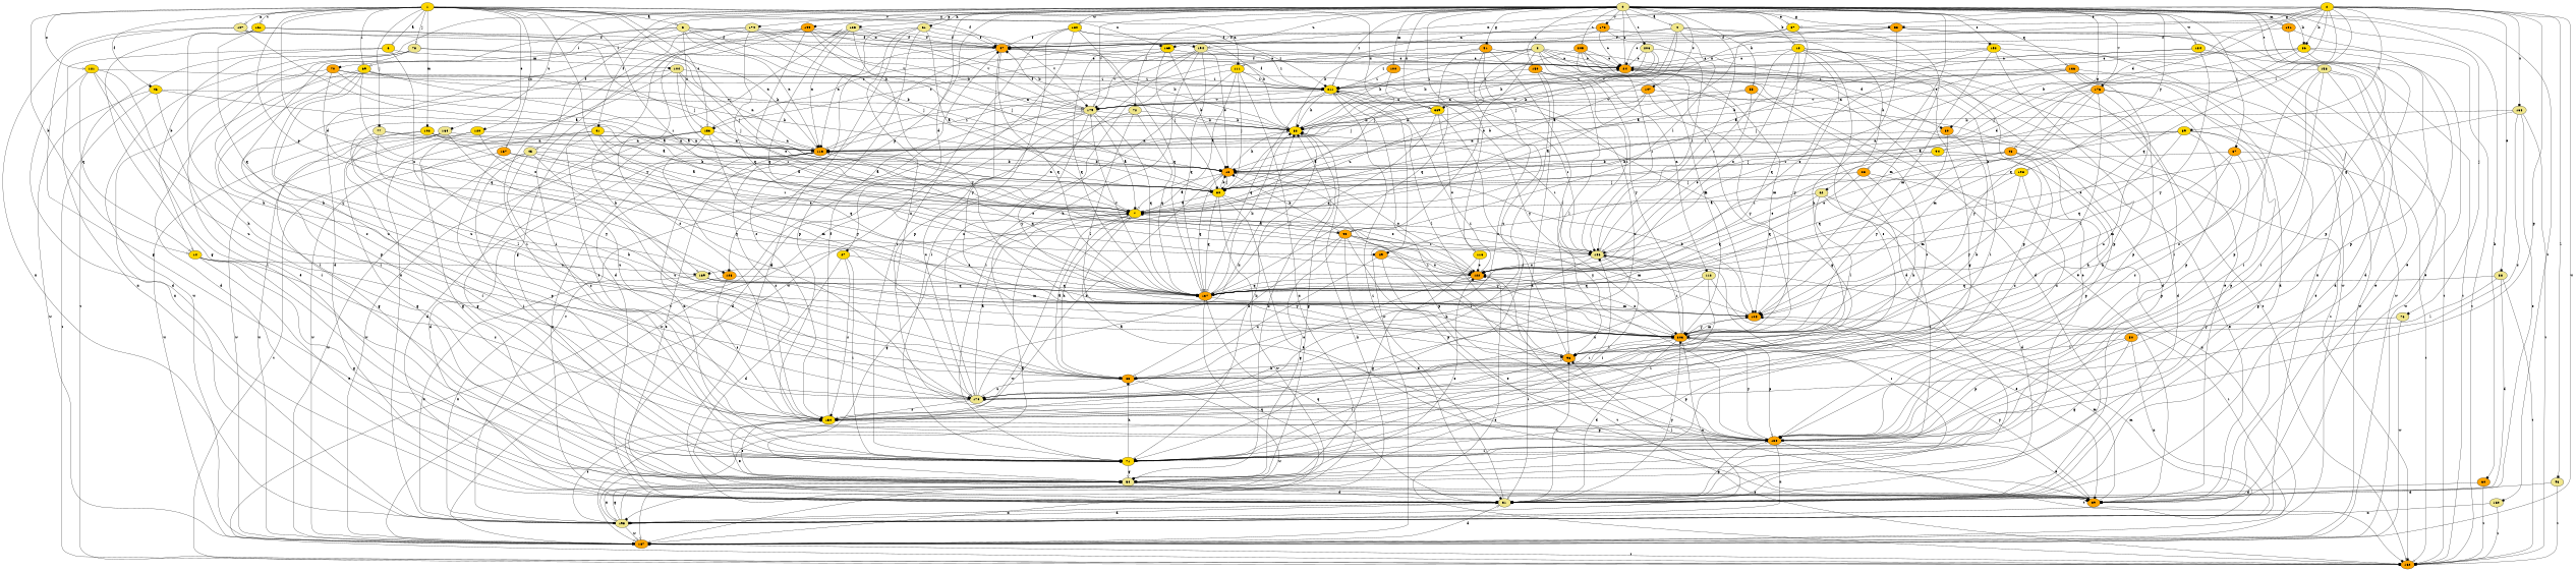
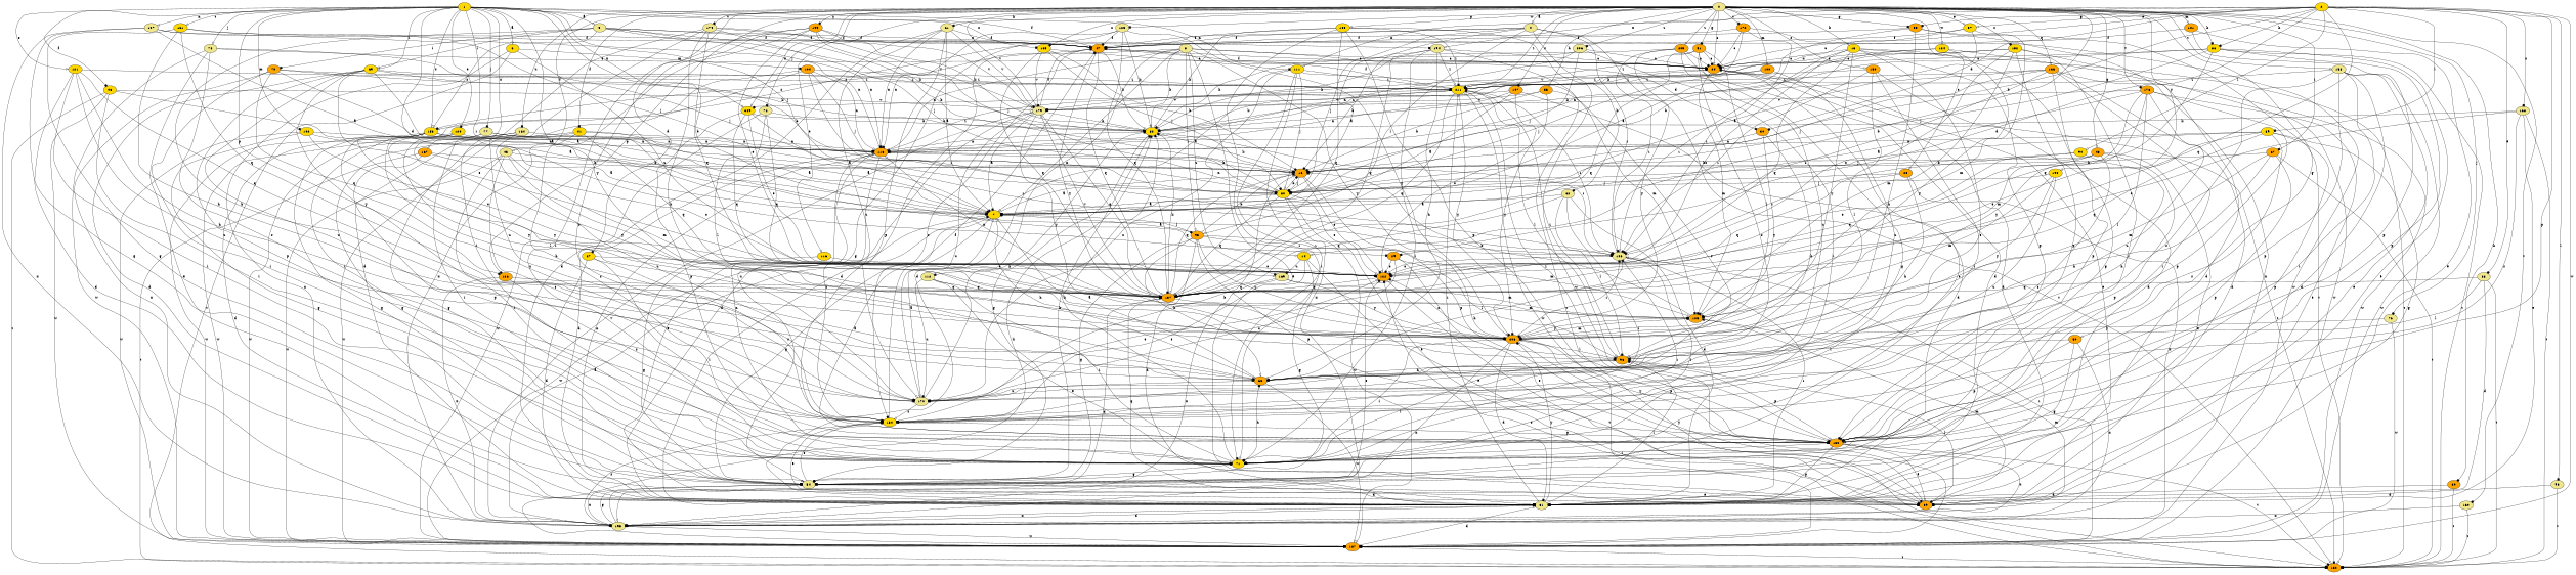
  strict digraph {
    node [fillcolor=orange style=filled]
    edge [arrowhead=onormal]
    0 [fillcolor=khaki]
    4 [fillcolor=khaki]
    13 [fillcolor=gold]
    14 [fillcolor=gold]
    23
    24
    27 [fillcolor=gold]
    37 [fillcolor=gold]
    41 [fillcolor=gold]
    45 [fillcolor=khaki]
    48
    50
    51
    53
    55
    60
    61 [fillcolor=khaki]
    67
    72 [fillcolor=khaki]
    76 [fillcolor=khaki]
    86 [fillcolor=gold]
    100
    101
    116 [fillcolor=gold]
    125 [fillcolor=khaki]
    126
    136
    147
    150
    152 [fillcolor=gold]
    158 [fillcolor=khaki]
    160 [fillcolor=khaki]
    164 [fillcolor=khaki]
    165 [fillcolor=gold]
    172
    174 [fillcolor=khaki]
    176
    179 [fillcolor=khaki]
    180 [fillcolor=gold]
    184 [fillcolor=gold]
    n41 [fillcolor=gold label=389]
    198 [fillcolor=gold]
    199
    205
    206 [fillcolor=khaki]
    211 [fillcolor=gold]
    47
    80 [fillcolor=gold]
    146 [fillcolor=khaki]
    153 [fillcolor=gold]
    95
    7 [fillcolor=gold]
    62 [fillcolor=khaki]
    162
    203
    130
    137
    54 [fillcolor=khaki]
    122
    154 [fillcolor=gold]
    39
    169 [fillcolor=khaki]
    63
    195 [fillcolor=khaki]
    31 [fillcolor=khaki]
    105
    71 [fillcolor=gold]
    187
    113
    16
    170 [fillcolor=khaki]
    96
    n73 [fillcolor=gold label=82]
    1 [fillcolor=gold]
    5 [fillcolor=khaki]
    6 [fillcolor=gold]
    29
    46 [fillcolor=gold]
    69 [fillcolor=gold]
    77 [fillcolor=khaki]
    78 [fillcolor=khaki]
    102 [fillcolor=gold]
    107 [fillcolor=khaki]
    111 [fillcolor=gold]
    120 [fillcolor=gold]
    121 [fillcolor=gold]
    161 [fillcolor=gold]
    167
    194 [fillcolor=khaki]
    70
-   104 [fillcolor=khaki]
+   104
    2 [fillcolor=gold]
    30
    38 [fillcolor=khaki]
    89 [fillcolor=gold]
    93 [fillcolor=khaki]
    94 [fillcolor=gold]
    168 [fillcolor=khaki]
    3 [fillcolor=khaki]
    112 [fillcolor=khaki]
    0 -> 4 [label=a]
    0 -> 13 [label=b]
    0 -> 14 [label=b]
    0 -> 23 [label=c]
    0 -> 24 [label=c]
    0 -> 27 [arrowhead=box label=d]
    0 -> 37 [label=e]
    0 -> 41 [arrowhead=box label=f]
    0 -> 45 [label=f]
    0 -> 48 [label=g]
    0 -> 50 [label=g]
    0 -> 51 [arrowhead=box label=g]
    0 -> 53 [arrowhead=box label=g]
    0 -> 55 [label=h]
    0 -> 60 [arrowhead=box label=h]
    0 -> 61 [arrowhead=box label=h]
    0 -> 67 [arrowhead=box label=i]
    0 -> 72 [arrowhead=box label=j]
    0 -> 76 [arrowhead=box label=j]
    0 -> 86 [arrowhead=box label=k]
    0 -> 100 [label=m]
    0 -> 101 [label=m]
    0 -> 116 [label=o]
    0 -> 125 [arrowhead=box label=p]
    0 -> 126 [arrowhead=box label=p]
    0 -> 136 [label=q]
    0 -> 147 [arrowhead=box label=s]
    0 -> 150 [label=s]
    0 -> 152 [arrowhead=box label=s]
    0 -> 158 [label=t]
    0 -> 160 [arrowhead=box label=t]
    0 -> 164 [arrowhead=box label=u]
    0 -> 165 [arrowhead=box label=u]
    0 -> 172 [arrowhead=box label=v]
    0 -> 174 [arrowhead=box label=v]
    0 -> 176 [arrowhead=box label=v]
    0 -> 179 [label=v]
    0 -> 180 [label=w]
    0 -> 184 [label=w]
    0 -> n41 [label=x]
    0 -> 198 [label=y]
    0 -> 199 [arrowhead=box label=y]
    0 -> 205 [label=z]
    0 -> 206 [arrowhead=box label=z]
    0 -> 211 [label=z]
    4 -> 47 [label=f]
    4 -> 80 [arrowhead=box label=j]
    4 -> 146 [label=r]
    4 -> 153 [label=s]
    4 -> 95 [label=l]
    4 -> 7 [label=a]
    4 -> 62 [arrowhead=box label=h]
    4 -> 162 [label=t]
    13 -> 24 [label=c]
    13 -> 146 [label=r]
    13 -> 162 [label=t]
    13 -> 203 [arrowhead=box label=y]
    13 -> 130 [arrowhead=box label=p]
    13 -> 137 [arrowhead=box label=q]
    13 -> 54 [arrowhead=box label=g]
    13 -> 122 [arrowhead=box label=o]
    13 -> 154 [label=s]
    14 -> 54 [arrowhead=box label=g]
    14 -> 154 [label=s]
    14 -> 39 [label=e]
    14 -> 169 [arrowhead=box label=u]
    23 -> 80 [label=j]
    23 -> 137 [label=q]
    23 -> 63 [label=h]
    23 -> 195 [label=x]
    24 -> 211 [arrowhead=box label=z]
    24 -> 47 [label=f]
    24 -> 162 [arrowhead=box label=t]
    24 -> 39 [arrowhead=box label=e]
    24 -> 31 [label=d]
    24 -> 105 [arrowhead=box label=m]
    27 -> 122 [label=o]
    27 -> 154 [arrowhead=box label=s]
    27 -> 31 [label=d]
    27 -> 71 [label=i]
    37 -> 24 [arrowhead=box label=c]
    37 -> 47 [arrowhead=box label=f]
    37 -> 7 [arrowhead=box label=a]
    37 -> 105 [label=m]
    41 -> 7 [label=a]
    41 -> 137 [arrowhead=box label=q]
    41 -> 54 [label=g]
    41 -> 154 [arrowhead=box label=s]
    41 -> 187 [label=w]
    41 -> 113 [arrowhead=box label=n]
    45 -> 154 [arrowhead=box label=s]
    45 -> 105 [arrowhead=box label=m]
    45 -> 71 [arrowhead=box label=i]
    45 -> 187 [label=w]
    45 -> 16 [label=b]
    45 -> 170 [arrowhead=box label=u]
    48 -> 130 [label=p]
    48 -> 137 [label=q]
    48 -> 122 [label=o]
    48 -> 154 [arrowhead=box label=s]
    48 -> 39 [arrowhead=box label=e]
    48 -> 16 [arrowhead=box label=b]
    50 -> 130 [arrowhead=box label=p]
    50 -> 54 [label=g]
    50 -> 195 [label=x]
    50 -> 96 [arrowhead=box label=l]
    51 -> 24 [arrowhead=box label=c]
    51 -> 211 [arrowhead=box label=z]
    51 -> 137 [label=q]
    51 -> 154 [label=s]
    51 -> 170 [arrowhead=box label=u]
    51 -> 96 [label=l]
    53 -> 47 [label=f]
    53 -> 7 [label=a]
    53 -> 162 [label=t]
    53 -> 63 [label=h]
    53 -> 195 [arrowhead=box label=x]
    55 -> 179 [label=v]
    55 -> 122 [label=o]
    55 -> 154 [arrowhead=box label=s]
    55 -> 16 [arrowhead=box label=b]
    60 -> 162 [arrowhead=box label=t]
    60 -> 31 [label=d]
    61 -> 179 [arrowhead=box label=v]
    61 -> 47 [arrowhead=box label=f]
    61 -> 7 [arrowhead=box label=a]
    61 -> 130 [arrowhead=box label=p]
    61 -> 31 [arrowhead=box label=d]
    61 -> 113 [arrowhead=box label=n]
    61 -> 170 [label=u]
    67 -> 162 [label=t]
    67 -> 130 [label=p]
    67 -> 63 [label=h]
    67 -> 105 [arrowhead=box label=m]
    67 -> 16 [label=b]
    72 -> 137 [label=q]
    72 -> 187 [label=w]
    72 -> 96 [label=l]
    72 -> n73 [label=k]
    76 -> 203 [arrowhead=box label=y]
    76 -> 187 [arrowhead=box label=w]
    86 -> 24 [arrowhead=box label=c]
    86 -> 80 [label=j]
    86 -> 162 [arrowhead=box label=t]
    86 -> 130 [label=p]
    86 -> 137 [label=q]
    86 -> 39 [arrowhead=box label=e]
    86 -> 113 [label=n]
    100 -> 211 [arrowhead=box label=z]
    100 -> 80 [label=j]
    100 -> 170 [arrowhead=box label=u]
    101 -> 47 [arrowhead=box label=f]
    101 -> 130 [label=p]
    101 -> 39 [arrowhead=box label=e]
    116 -> 54 [arrowhead=box label=g]
    116 -> 122 [arrowhead=box label=o]
    125 -> 47 [arrowhead=box label=f]
    125 -> 203 [label=y]
    125 -> 137 [arrowhead=box label=q]
    125 -> 54 [label=g]
    125 -> 113 [arrowhead=box label=n]
    125 -> n73 [label=k]
    126 -> 137 [label=q]
    126 -> 154 [arrowhead=box label=s]
    126 -> 195 [label=x]
    136 -> 211 [label=z]
    136 -> 80 [arrowhead=box label=j]
    136 -> 146 [arrowhead=box label=r]
    136 -> 130 [arrowhead=box label=p]
    136 -> 31 [label=d]
    136 -> 71 [arrowhead=box label=i]
    136 -> 187 [arrowhead=box label=w]
    136 -> n73 [arrowhead=box label=k]
    147 -> 179 [arrowhead=box label=v]
    147 -> 7 [arrowhead=box label=a]
    147 -> 203 [arrowhead=box label=y]
    147 -> 31 [label=d]
    147 -> 113 [arrowhead=box label=n]
    150 -> 211 [arrowhead=box label=z]
    150 -> 146 [arrowhead=box label=r]
    150 -> 31 [label=d]
    150 -> 71 [arrowhead=box label=i]
    150 -> 96 [label=l]
    152 -> 24 [arrowhead=box label=c]
    152 -> 179 [label=v]
    152 -> 130 [arrowhead=box label=p]
    152 -> 122 [arrowhead=box label=o]
    152 -> 105 [arrowhead=box label=m]
    152 -> 71 [arrowhead=box label=i]
    152 -> 187 [arrowhead=box label=w]
    158 -> 211 [arrowhead=box label=z]
    158 -> 130 [label=p]
    158 -> 154 [label=s]
    158 -> 39 [label=e]
    158 -> 31 [label=d]
    158 -> 71 [label=i]
    158 -> 187 [label=w]
    160 -> 162 [label=t]
    160 -> 195 [arrowhead=box label=x]
    164 -> 54 [label=g]
    164 -> 71 [arrowhead=box label=i]
    164 -> 187 [label=w]
    164 -> 113 [arrowhead=box label=n]
    164 -> 170 [arrowhead=box label=u]
    165 -> 24 [label=c]
    165 -> 179 [arrowhead=box label=v]
    165 -> 80 [arrowhead=box label=j]
    165 -> 137 [label=q]
    165 -> 16 [arrowhead=box label=b]
    172 -> 24 [arrowhead=box label=c]
    172 -> 47 [arrowhead=box label=f]
    172 -> 146 [arrowhead=box label=r]
    172 -> 187 [label=w]
    172 -> n73 [label=k]
    174 -> 179 [label=v]
    174 -> 47 [label=f]
    174 -> 80 [label=j]
    174 -> 137 [label=q]
    174 -> 63 [label=h]
    174 -> 31 [arrowhead=box label=d]
    174 -> 71 [arrowhead=box label=i]
    176 -> 179 [arrowhead=box label=v]
    176 -> 7 [arrowhead=box label=a]
    176 -> 203 [arrowhead=box label=y]
    176 -> 130 [label=p]
    176 -> 39 [arrowhead=box label=e]
    176 -> 105 [arrowhead=box label=m]
    176 -> 170 [arrowhead=box label=u]
    176 -> 96 [label=l]
    179 -> 47 [arrowhead=box label=f]
    179 -> 7 [arrowhead=box label=a]
    179 -> 203 [arrowhead=box label=y]
    179 -> 137 [label=q]
    179 -> 31 [label=d]
    179 -> 170 [label=u]
    179 -> n73 [label=k]
    180 -> 211 [arrowhead=box label=z]
    180 -> 47 [label=f]
    180 -> 130 [arrowhead=box label=p]
    180 -> 137 [label=q]
    180 -> 71 [arrowhead=box label=i]
    180 -> 187 [label=w]
    180 -> n73 [label=k]
    184 -> 24 [arrowhead=box label=c]
    184 -> 203 [label=y]
    184 -> 31 [arrowhead=box label=d]
    184 -> 16 [arrowhead=box label=b]
    n41 -> 7 [arrowhead=box label=a]
-   n41 -> 130 [label=y]
+   n41 -> 130 [label=p]
    n41 -> 137 [label=q]
    n41 -> 122 [label=o]
    n41 -> n73 [arrowhead=box label=k]
    198 -> 80 [arrowhead=box label=j]
    198 -> 203 [label=y]
    198 -> 105 [arrowhead=box label=m]
    198 -> 170 [label=u]
    199 -> 179 [label=v]
    199 -> 47 [label=f]
    199 -> 80 [label=j]
    199 -> 122 [arrowhead=box label=o]
    199 -> 154 [label=s]
    199 -> 195 [arrowhead=box label=x]
    199 -> 71 [label=i]
    199 -> n73 [label=k]
    205 -> 24 [arrowhead=box label=c]
    205 -> 146 [arrowhead=box label=r]
    205 -> 203 [arrowhead=box label=y]
    205 -> 54 [label=g]
    205 -> 31 [label=d]
    205 -> n73 [label=k]
    206 -> 24 [label=c]
    206 -> 80 [arrowhead=box label=j]
    206 -> 71 [label=i]
    206 -> 113 [arrowhead=box label=n]
    206 -> n73 [arrowhead=box label=k]
    211 -> 179 [arrowhead=box label=v]
    211 -> 47 [arrowhead=box label=f]
    211 -> 146 [arrowhead=box label=r]
    211 -> 203 [arrowhead=box label=y]
    211 -> 137 [label=q]
    211 -> 187 [label=w]
    211 -> 96 [label=l]
    211 -> n73 [arrowhead=box label=k]
    47 -> 24 [label=c]
    47 -> 203 [arrowhead=box label=y]
    47 -> 137 [label=q]
    47 -> 154 [arrowhead=box label=s]
    47 -> 31 [arrowhead=box label=d]
    47 -> n73 [label=k]
    80 -> 7 [label=a]
    80 -> 137 [label=q]
    80 -> 122 [label=o]
    80 -> 39 [arrowhead=box label=e]
    80 -> 187 [label=w]
    80 -> 113 [label=n]
    80 -> 16 [arrowhead=box label=b]
    146 -> 122 [label=o]
    146 -> 63 [arrowhead=box label=h]
    146 -> 71 [arrowhead=box label=i]
    153 -> 7 [label=a]
    153 -> 203 [label=y]
    153 -> 54 [label=g]
    153 -> 31 [arrowhead=box label=d]
    153 -> 187 [label=w]
    153 -> 113 [label=n]
    153 -> 170 [arrowhead=box label=u]
    95 -> 146 [label=r]
    95 -> 7 [arrowhead=box label=a]
    95 -> 203 [label=y]
    95 -> 130 [arrowhead=box label=p]
    95 -> 54 [arrowhead=box label=g]
    95 -> 63 [label=h]
    95 -> 31 [arrowhead=box label=d]
    95 -> 105 [label=m]
    95 -> 16 [arrowhead=box label=b]
    7 -> 95 [arrowhead=box label=l]
    7 -> 54 [label=g]
    7 -> 63 [label=h]
    7 -> 187 [label=w]
    62 -> 7 [arrowhead=box label=a]
    62 -> 137 [label=q]
    62 -> 31 [label=d]
    62 -> 71 [arrowhead=box label=i]
    62 -> 96 [arrowhead=box label=l]
    162 -> 122 [arrowhead=box label=o]
    203 -> 146 [arrowhead=box label=r]
    203 -> 130 [label=p]
    203 -> 122 [arrowhead=box label=o]
    203 -> 195 [arrowhead=box label=x]
    203 -> 31 [arrowhead=box label=d]
    203 -> 105 [arrowhead=box label=m]
    203 -> 71 [label=i]
    203 -> 96 [arrowhead=box label=l]
    130 -> 211 [label=z]
    130 -> 7 [label=a]
    130 -> 162 [arrowhead=box label=t]
    130 -> 203 [label=y]
    130 -> 39 [label=e]
    130 -> 195 [label=x]
    130 -> 71 [arrowhead=box label=i]
    137 -> 179 [label=v]
    137 -> 105 [arrowhead=box label=m]
    137 -> 113 [label=n]
    137 -> n73 [arrowhead=box label=k]
    54 -> 24 [arrowhead=box label=c]
    54 -> 122 [arrowhead=box label=o]
    54 -> 154 [label=s]
    54 -> 39 [arrowhead=box label=e]
    54 -> 195 [label=x]
    54 -> 31 [arrowhead=box label=d]
    54 -> n73 [arrowhead=box label=k]
    122 -> 162 [label=t]
    122 -> 137 [label=q]
    154 -> 47 [arrowhead=box label=f]
    154 -> 130 [arrowhead=box label=p]
    154 -> 39 [arrowhead=box label=e]
    154 -> 16 [label=b]
    39 -> 203 [label=y]
    39 -> 105 [arrowhead=box label=m]
    39 -> 96 [arrowhead=box label=l]
    169 -> 203 [arrowhead=box label=y]
    169 -> 137 [arrowhead=box label=q]
    169 -> 195 [label=x]
    169 -> 105 [label=m]
    63 -> 7 [label=a]
    63 -> 187 [label=w]
    63 -> 170 [label=u]
    195 -> 179 [label=v]
    195 -> 7 [arrowhead=box label=a]
    195 -> 137 [label=q]
    195 -> 54 [label=g]
    195 -> 154 [arrowhead=box label=s]
    195 -> 31 [label=d]
    195 -> 105 [label=m]
    195 -> 187 [label=w]
    31 -> 211 [label=z]
    31 -> 146 [label=r]
    31 -> 203 [arrowhead=box label=y]
    31 -> 130 [label=p]
    31 -> 137 [label=q]
    31 -> 195 [label=x]
    31 -> 113 [label=n]
    31 -> 96 [arrowhead=box label=l]
    105 -> 203 [label=y]
    105 -> 16 [arrowhead=box label=b]
    71 -> 146 [arrowhead=box label=r]
    71 -> 54 [label=g]
    71 -> 63 [arrowhead=box label=h]
    71 -> 113 [label=n]
    71 -> 96 [label=l]
    71 -> n73 [arrowhead=box label=k]
    187 -> 146 [label=r]
    187 -> 162 [label=t]
    187 -> 31 [label=d]
    187 -> n73 [arrowhead=box label=k]
    113 -> 211 [label=z]
    113 -> 154 [label=s]
    113 -> 39 [arrowhead=box label=e]
    113 -> 31 [label=d]
    113 -> 16 [arrowhead=box label=b]
    16 -> 80 [arrowhead=box label=j]
    16 -> 7 [label=a]
    16 -> 130 [arrowhead=box label=p]
    16 -> 137 [label=q]
    16 -> 122 [arrowhead=box label=o]
    16 -> n73 [label=k]
    170 -> 7 [label=a]
    170 -> 122 [label=o]
    170 -> 154 [label=s]
    170 -> n73 [arrowhead=box label=k]
    96 -> 211 [arrowhead=box label=z]
    96 -> 130 [label=p]
    96 -> 63 [label=h]
    n73 -> 24 [arrowhead=box label=c]
    n73 -> 146 [label=r]
    n73 -> 54 [arrowhead=box label=g]
    n73 -> 113 [arrowhead=box label=n]
    1 -> 14 [label=b]
    1 -> 126 [arrowhead=box label=p]
    1 -> 165 [arrowhead=box label=u]
    1 -> n41 [label=x]
    1 -> 47 [label=f]
    1 -> 80 [label=j]
    1 -> 146 [arrowhead=box label=r]
    1 -> 153 [label=s]
    1 -> 203 [arrowhead=box label=y]
    1 -> 5 [label=a]
    1 -> 6 [label=a]
    1 -> 29 [arrowhead=box label=d]
    1 -> 46 [arrowhead=box label=f]
    1 -> 69 [label=i]
    1 -> 77 [arrowhead=box label=j]
    1 -> 78 [label=j]
    1 -> 102 [arrowhead=box label=m]
    1 -> 107 [label=n]
    1 -> 111 [arrowhead=box label=n]
    1 -> 120 [arrowhead=box label=o]
    1 -> 121 [label=o]
    1 -> 161 [label=t]
    1 -> 167 [label=u]
    5 -> 47 [label=f]
    5 -> 153 [label=s]
    5 -> 63 [label=h]
    5 -> 113 [arrowhead=box label=n]
    5 -> 16 [arrowhead=box label=b]
    5 -> n73 [arrowhead=box label=k]
    5 -> 69 [label=i]
    5 -> 194 [arrowhead=box label=x]
    5 -> 70 [arrowhead=box label=i]
    6 -> 162 [arrowhead=box label=t]
    6 -> 169 [label=u]
    6 -> 195 [label=x]
    6 -> 104 [arrowhead=box label=m]
    29 -> 122 [arrowhead=box label=o]
    29 -> 39 [arrowhead=box label=e]
    29 -> 170 [arrowhead=box label=u]
    29 -> 96 [label=l]
    46 -> 179 [label=v]
    46 -> 7 [label=a]
    46 -> 162 [arrowhead=box label=t]
    46 -> 71 [arrowhead=box label=i]
    46 -> 187 [arrowhead=box label=w]
    69 -> 211 [arrowhead=box label=z]
    69 -> 7 [label=a]
    69 -> 203 [arrowhead=box label=y]
    69 -> 130 [arrowhead=box label=p]
    69 -> 122 [arrowhead=box label=o]
    69 -> 31 [arrowhead=box label=d]
    69 -> 16 [label=b]
    69 -> 170 [label=u]
    77 -> 146 [arrowhead=box label=r]
    77 -> 203 [label=y]
    77 -> 113 [arrowhead=box label=n]
    77 -> 96 [arrowhead=box label=l]
    78 -> 24 [arrowhead=box label=c]
    78 -> 80 [arrowhead=box label=j]
    78 -> 154 [label=s]
    78 -> 39 [label=e]
    78 -> 187 [label=w]
    102 -> 7 [arrowhead=box label=a]
    102 -> 54 [arrowhead=box label=g]
    102 -> 122 [arrowhead=box label=o]
    102 -> 187 [label=w]
    102 -> 113 [label=n]
    107 -> 47 [label=f]
    107 -> 80 [arrowhead=box label=j]
    107 -> 7 [arrowhead=box label=a]
    107 -> 54 [arrowhead=box label=g]
    107 -> 195 [arrowhead=box label=x]
    111 -> 211 [label=z]
    111 -> 80 [label=j]
    111 -> 7 [label=a]
    111 -> 195 [arrowhead=box label=x]
    111 -> 105 [arrowhead=box label=m]
    111 -> 71 [label=i]
    111 -> 170 [label=u]
    120 -> 203 [label=y]
    120 -> 63 [arrowhead=box label=h]
    120 -> 187 [arrowhead=box label=w]
    120 -> 113 [label=n]
    121 -> 211 [arrowhead=box label=z]
-   121 -> 14 [label=q]
+   121 -> 137 [label=q]
    121 -> 63 [arrowhead=box label=h]
    121 -> 31 [arrowhead=box label=d]
    121 -> 71 [label=i]
    121 -> 170 [label=u]
    161 -> 47 [label=f]
    161 -> 137 [arrowhead=box label=q]
    161 -> 54 [arrowhead=box label=g]
    161 -> 63 [label=h]
    161 -> 113 [label=n]
    167 -> 162 [arrowhead=box label=t]
    167 -> 130 [arrowhead=box label=p]
    167 -> 122 [label=o]
    167 -> 16 [arrowhead=box label=b]
    194 -> 24 [arrowhead=box label=c]
    194 -> 211 [label=z]
    194 -> 162 [arrowhead=box label=t]
    194 -> 137 [label=q]
    194 -> 63 [label=h]
    194 -> 71 [arrowhead=box label=i]
    194 -> 16 [arrowhead=box label=b]
    70 -> 211 [label=z]
    70 -> 7 [label=a]
    70 -> 137 [arrowhead=box label=q]
    70 -> 195 [label=x]
    70 -> 71 [arrowhead=box label=i]
    70 -> n73 [label=k]
    104 -> 211 [arrowhead=box label=z]
    104 -> 80 [arrowhead=box label=j]
    104 -> 146 [arrowhead=box label=r]
    104 -> 71 [arrowhead=box label=i]
    104 -> 113 [label=n]
    104 -> 170 [arrowhead=box label=u]
    2 -> 37 [label=e]
    2 -> 53 [arrowhead=box label=g]
    2 -> 86 [arrowhead=box label=k]
    2 -> n41 [arrowhead=box label=x]
    2 -> 130 [label=p]
    2 -> 137 [label=q]
    2 -> 187 [arrowhead=box label=w]
    2 -> 16 [label=b]
    2 -> 29 [arrowhead=box label=d]
    2 -> 111 [label=n]
    2 -> 194 [label=x]
    2 -> 30 [arrowhead=box label=d]
    2 -> 38 [arrowhead=box label=e]
    2 -> 89 [arrowhead=box label=l]
    2 -> 93 [arrowhead=box label=l]
    2 -> 94 [label=l]
    2 -> 168 [arrowhead=box label=u]
    30 -> 203 [arrowhead=box label=y]
    30 -> 63 [label=h]
    30 -> 113 [arrowhead=box label=n]
    38 -> 162 [label=t]
    38 -> 137 [label=q]
    38 -> 31 [arrowhead=box label=d]
    38 -> 96 [label=l]
    89 -> 80 [label=j]
    89 -> 130 [label=p]
    89 -> 137 [label=q]
    89 -> 54 [label=g]
    89 -> 122 [label=o]
    89 -> 154 [arrowhead=box label=s]
    89 -> 113 [label=n]
    93 -> 162 [arrowhead=box label=t]
    93 -> 31 [arrowhead=box label=d]
    94 -> 146 [label=r]
    94 -> 63 [arrowhead=box label=h]
    94 -> 16 [label=b]
    168 -> 162 [label=t]
    168 -> 122 [arrowhead=box label=o]
    168 -> 154 [label=s]
    168 -> 39 [arrowhead=box label=e]
    168 -> n73 [label=k]
    3 -> 24 [arrowhead=box label=c]
    3 -> 153 [arrowhead=box label=s]
    3 -> 95 [label=l]
    3 -> 203 [label=y]
    3 -> 39 [label=e]
    3 -> 169 [arrowhead=box label=u]
    3 -> 31 [label=d]
    3 -> 113 [label=n]
    3 -> n73 [label=k]
    3 -> 30 [arrowhead=box label=d]
    3 -> 112 [arrowhead=box label=n]
    112 -> 137 [arrowhead=box label=q]
    112 -> 39 [arrowhead=box label=e]
    112 -> 71 [label=i]
    112 -> 170 [arrowhead=box label=u]
  }
